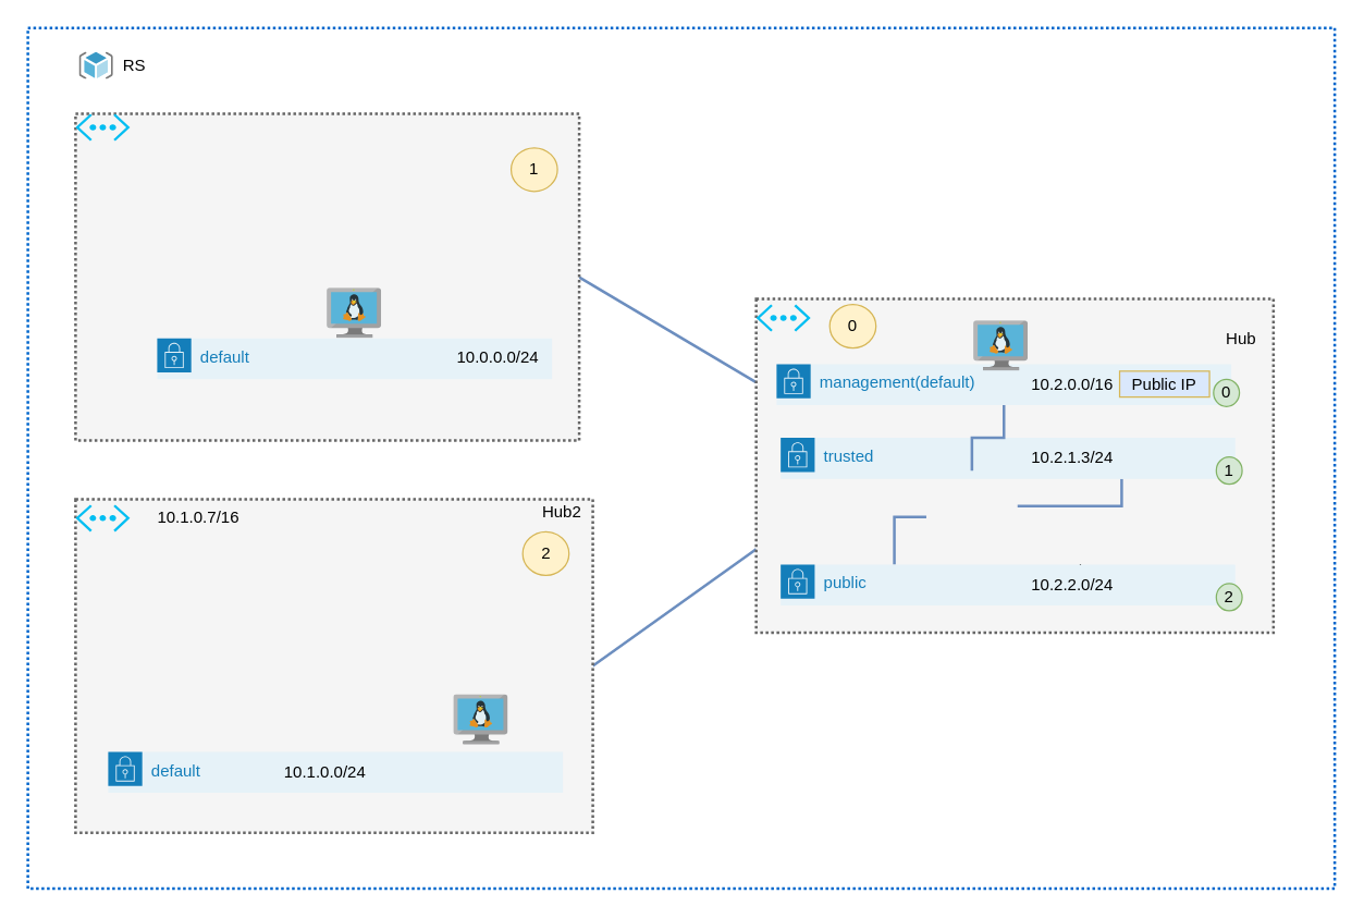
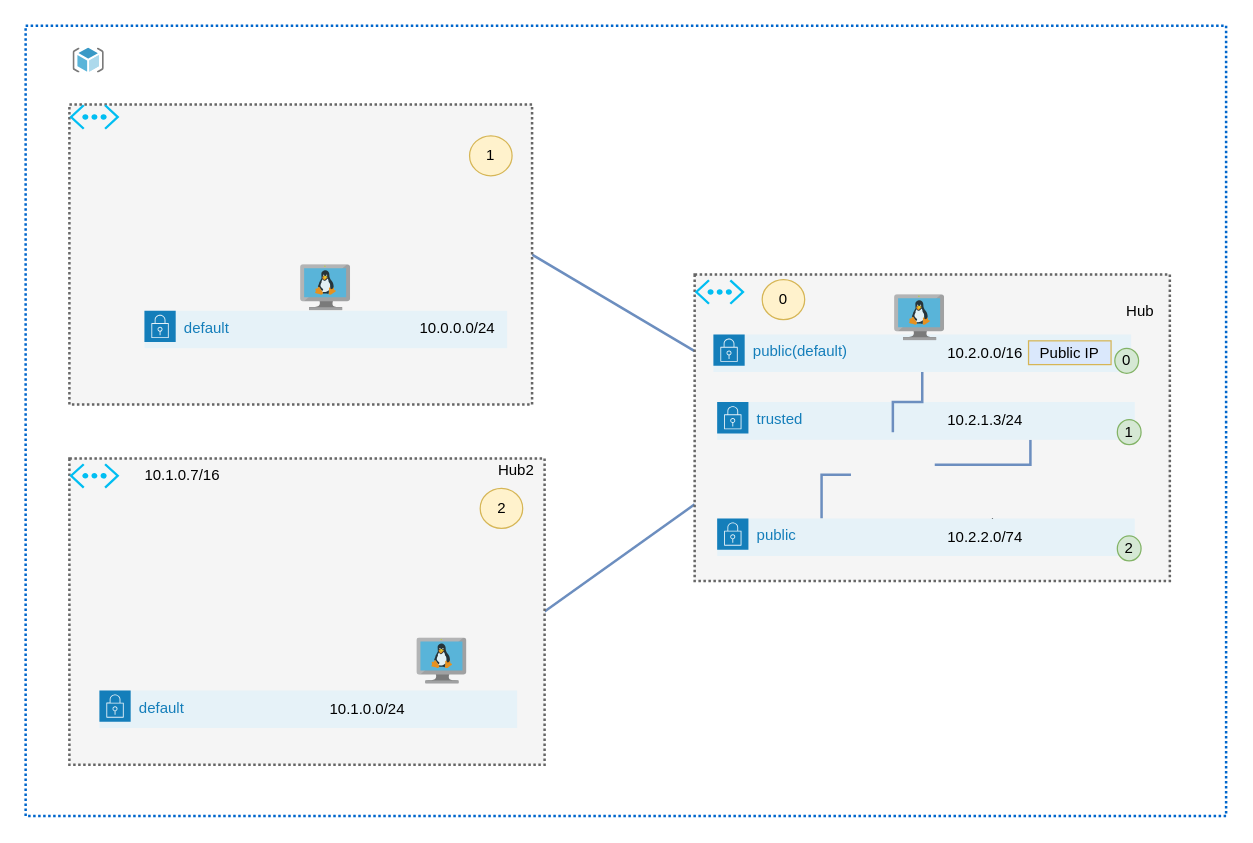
  <mxCell id="0" />
  <mxCell id="1" parent="0" />
  <mxCell id="2" value="" style="whiteSpace=wrap;html=1;dashed=1;strokeColor=#0066CC;strokeWidth=2;dashPattern=1 1;" parent="1" vertex="1"><mxGeometry x="20" y="20" width="960" height="632" as="geometry" /></mxCell>
  <mxCell id="3" style="edgeStyle=none;rounded=0;orthogonalLoop=1;jettySize=auto;html=1;exitX=1;exitY=0.5;exitDx=0;exitDy=0;entryX=0;entryY=0.75;entryDx=0;entryDy=0;endArrow=none;endFill=0;fillColor=#dae8fc;strokeColor=#6c8ebf;strokeWidth=2;" edge="1" parent="1" source="4" target="19"><mxGeometry relative="1" as="geometry" /></mxCell>
  <mxCell id="4" value="" style="whiteSpace=wrap;html=1;dashed=1;strokeWidth=2;dashPattern=1 1;strokeColor=#666666;fillColor=#f5f5f5;fontColor=#333333;" parent="1" vertex="1"><mxGeometry x="55" y="366" width="380" height="245" as="geometry" /></mxCell>
  <mxCell id="5" value="" style="verticalLabelPosition=bottom;html=1;verticalAlign=top;align=center;strokeColor=none;fillColor=#00BEF2;shape=mxgraph.azure.virtual_network;pointerEvents=1;dashed=1;" parent="1" vertex="1"><mxGeometry x="55" y="370" width="40" height="20" as="geometry" /></mxCell>
  <mxCell id="6" value="default" style="points=[[0,0],[0.25,0],[0.5,0],[0.75,0],[1,0],[1,0.25],[1,0.5],[1,0.75],[1,1],[0.75,1],[0.5,1],[0.25,1],[0,1],[0,0.75],[0,0.5],[0,0.25]];outlineConnect=0;gradientColor=none;html=1;whiteSpace=wrap;fontSize=12;fontStyle=0;shape=mxgraph.aws4.group;grIcon=mxgraph.aws4.group_security_group;grStroke=0;strokeColor=#147EBA;fillColor=#E6F2F8;verticalAlign=top;align=left;spacingLeft=30;fontColor=#147EBA;dashed=0;" parent="1" vertex="1"><mxGeometry x="79" y="551.53" width="334" height="30" as="geometry" /></mxCell>
  <mxCell id="7" style="edgeStyle=none;rounded=0;orthogonalLoop=1;jettySize=auto;html=1;exitX=1;exitY=0.5;exitDx=0;exitDy=0;endArrow=none;endFill=0;entryX=0;entryY=0.25;entryDx=0;entryDy=0;fillColor=#dae8fc;strokeColor=#6c8ebf;strokeWidth=2;" edge="1" parent="1" source="8" target="19"><mxGeometry relative="1" as="geometry"><mxPoint x="553" y="340" as="targetPoint" /></mxGeometry></mxCell>
  <mxCell id="8" value="" style="whiteSpace=wrap;html=1;dashed=1;strokeWidth=2;dashPattern=1 1;strokeColor=#666666;fillColor=#f5f5f5;fontColor=#333333;" parent="1" vertex="1"><mxGeometry x="55" y="83" width="370" height="240" as="geometry" /></mxCell>
  <mxCell id="9" value="" style="verticalLabelPosition=bottom;html=1;verticalAlign=top;align=center;strokeColor=none;fillColor=#00BEF2;shape=mxgraph.azure.virtual_network;pointerEvents=1;dashed=1;" parent="1" vertex="1"><mxGeometry x="55" y="83" width="40" height="20" as="geometry" /></mxCell>
  <mxCell id="10" value="default" style="points=[[0,0],[0.25,0],[0.5,0],[0.75,0],[1,0],[1,0.25],[1,0.5],[1,0.75],[1,1],[0.75,1],[0.5,1],[0.25,1],[0,1],[0,0.75],[0,0.5],[0,0.25]];outlineConnect=0;gradientColor=none;html=1;whiteSpace=wrap;fontSize=12;fontStyle=0;shape=mxgraph.aws4.group;grIcon=mxgraph.aws4.group_security_group;grStroke=0;strokeColor=#147EBA;fillColor=#E6F2F8;verticalAlign=top;align=left;spacingLeft=30;fontColor=#147EBA;dashed=0;" parent="1" vertex="1"><mxGeometry x="115" y="248" width="290" height="30" as="geometry" /></mxCell>
  <mxCell id="11" value="" style="aspect=fixed;html=1;points=[];align=center;image;fontSize=12;image=img/lib/mscae/VM_Linux.svg;dashed=1;" parent="1" vertex="1"><mxGeometry x="240" y="211.2" width="40" height="36.8" as="geometry" /></mxCell>
  <mxCell id="12" value="10.1.0.7/16" style="text;html=1;resizable=0;autosize=1;align=center;verticalAlign=middle;points=[];fillColor=none;strokeColor=none;rounded=0;dashed=1;" parent="1" vertex="1"><mxGeometry x="105" y="370" width="80" height="20" as="geometry" /></mxCell>
- <mxCell id="13" value="10.1.0.0/24" style="text;html=1;resizable=0;autosize=1;align=center;verticalAlign=middle;points=[];fillColor=none;strokeColor=none;rounded=0;dashed=1;" parent="1" vertex="1"><mxGeometry x="203" y="557.53" width="70" height="18" as="geometry" /></mxCell>
+ <mxCell id="13" value="10.1.0.0/24" style="text;html=1;resizable=0;autosize=1;align=center;verticalAlign=middle;points=[];fillColor=none;strokeColor=none;rounded=0;dashed=1;" parent="1" vertex="1"><mxGeometry x="258" y="557.53" width="70" height="18" as="geometry" /></mxCell>
  <mxCell id="14" value="10.0.0.0/24" style="text;html=1;resizable=0;autosize=1;align=center;verticalAlign=middle;points=[];fillColor=none;strokeColor=none;rounded=0;dashed=1;" parent="1" vertex="1"><mxGeometry x="325" y="251.93" width="80" height="20" as="geometry" /></mxCell>
  <mxCell id="15" value="Hub2" style="text;html=1;resizable=0;autosize=1;align=center;verticalAlign=middle;points=[];fillColor=none;strokeColor=none;rounded=0;dashed=1;" parent="1" vertex="1"><mxGeometry x="386" y="367" width="51" height="18" as="geometry" /></mxCell>
  <mxCell id="16" value="" style="sketch=0;aspect=fixed;html=1;points=[];align=center;image;fontSize=12;image=img/lib/mscae/ResourceGroup.svg;strokeColor=#004C99;" parent="1" vertex="1"><mxGeometry x="58" y="38" width="25" height="20" as="geometry" /></mxCell>
- <mxCell id="17" value="RS" style="text;html=1;resizable=0;autosize=1;align=center;verticalAlign=middle;points=[];fillColor=none;strokeColor=none;rounded=0;dashed=1;" parent="1" vertex="1"><mxGeometry x="83" y="38" width="30" height="20" as="geometry" /></mxCell>
  <mxCell id="18" value="" style="aspect=fixed;html=1;points=[];align=center;image;fontSize=12;image=img/lib/mscae/VM_Linux.svg;dashed=1;" parent="1" vertex="1"><mxGeometry x="333" y="509.73" width="40" height="36.8" as="geometry" /></mxCell>
  <mxCell id="19" value="" style="whiteSpace=wrap;html=1;dashed=1;strokeWidth=2;dashPattern=1 1;strokeColor=#666666;fillColor=#f5f5f5;fontColor=#333333;" parent="1" vertex="1"><mxGeometry x="555" y="219" width="380" height="245" as="geometry" /></mxCell>
  <mxCell id="20" value="" style="verticalLabelPosition=bottom;html=1;verticalAlign=top;align=center;strokeColor=none;fillColor=#00BEF2;shape=mxgraph.azure.virtual_network;pointerEvents=1;dashed=1;" parent="1" vertex="1"><mxGeometry x="555" y="223" width="40" height="20" as="geometry" /></mxCell>
- <mxCell id="21" value="management(default)" style="points=[[0,0],[0.25,0],[0.5,0],[0.75,0],[1,0],[1,0.25],[1,0.5],[1,0.75],[1,1],[0.75,1],[0.5,1],[0.25,1],[0,1],[0,0.75],[0,0.5],[0,0.25]];outlineConnect=0;gradientColor=none;html=1;whiteSpace=wrap;fontSize=12;fontStyle=0;shape=mxgraph.aws4.group;grIcon=mxgraph.aws4.group_security_group;grStroke=0;strokeColor=#147EBA;fillColor=#E6F2F8;verticalAlign=top;align=left;spacingLeft=30;fontColor=#147EBA;dashed=0;" parent="1" vertex="1"><mxGeometry x="570" y="267" width="334" height="30" as="geometry" /></mxCell>
+ <mxCell id="21" value="public(default)" style="points=[[0,0],[0.25,0],[0.5,0],[0.75,0],[1,0],[1,0.25],[1,0.5],[1,0.75],[1,1],[0.75,1],[0.5,1],[0.25,1],[0,1],[0,0.75],[0,0.5],[0,0.25]];outlineConnect=0;gradientColor=none;html=1;whiteSpace=wrap;fontSize=12;fontStyle=0;shape=mxgraph.aws4.group;grIcon=mxgraph.aws4.group_security_group;grStroke=0;strokeColor=#147EBA;fillColor=#E6F2F8;verticalAlign=top;align=left;spacingLeft=30;fontColor=#147EBA;dashed=0;" parent="1" vertex="1"><mxGeometry x="570" y="267" width="334" height="30" as="geometry" /></mxCell>
  <mxCell id="22" value="10.2.0.0/16" style="text;html=1;resizable=0;autosize=1;align=center;verticalAlign=middle;points=[];fillColor=none;strokeColor=none;rounded=0;dashed=1;" parent="1" vertex="1"><mxGeometry x="752" y="273" width="70" height="18" as="geometry" /></mxCell>
  <mxCell id="23" value="10.2.0.0/24" style="text;html=1;resizable=0;autosize=1;align=center;verticalAlign=middle;points=[];fillColor=none;strokeColor=none;rounded=0;dashed=1;" parent="1" vertex="1"><mxGeometry x="742" y="410" width="70" height="18" as="geometry" /></mxCell>
  <mxCell id="24" value="Hub" style="text;html=1;resizable=0;autosize=1;align=center;verticalAlign=middle;points=[];fillColor=none;strokeColor=none;rounded=0;dashed=1;" parent="1" vertex="1"><mxGeometry x="891" y="239" width="40" height="20" as="geometry" /></mxCell>
  <mxCell id="25" style="edgeStyle=orthogonalEdgeStyle;rounded=0;orthogonalLoop=1;jettySize=auto;html=1;entryX=0.25;entryY=0;entryDx=0;entryDy=0;endArrow=none;endFill=0;strokeWidth=2;fillColor=#dae8fc;strokeColor=#6c8ebf;" edge="1" parent="1" source="27" target="32"><mxGeometry relative="1" as="geometry"><Array as="points"><mxPoint x="657" y="379" /></Array></mxGeometry></mxCell>
  <mxCell id="26" style="edgeStyle=orthogonalEdgeStyle;rounded=0;orthogonalLoop=1;jettySize=auto;html=1;entryX=0.75;entryY=1;entryDx=0;entryDy=0;endArrow=none;endFill=0;strokeWidth=2;fillColor=#dae8fc;strokeColor=#6c8ebf;" edge="1" parent="1" source="27" target="30"><mxGeometry relative="1" as="geometry"><Array as="points"><mxPoint x="824" y="371" /></Array></mxGeometry></mxCell>
  <mxCell id="27" value="" style="shape=image;verticalLabelPosition=bottom;labelBackgroundColor=#ffffff;verticalAlign=top;aspect=fixed;imageAspect=0;image=http://corporate-tech-blog-wp.s3-website-ap-northeast-1.amazonaws.com/tech/wp-content/uploads/2017/08/Paloalto_logo.png;" vertex="1" parent="1"><mxGeometry x="680" y="345" width="67" height="80.46" as="geometry" /></mxCell>
  <mxCell id="28" value="1" style="ellipse;whiteSpace=wrap;html=1;fillColor=#fff2cc;strokeColor=#d6b656;" vertex="1" parent="1"><mxGeometry x="375" y="108" width="34" height="32" as="geometry" /></mxCell>
  <mxCell id="29" value="2" style="ellipse;whiteSpace=wrap;html=1;fillColor=#fff2cc;strokeColor=#d6b656;" vertex="1" parent="1"><mxGeometry x="383.5" y="390" width="34" height="32" as="geometry" /></mxCell>
  <mxCell id="30" value="trusted" style="points=[[0,0],[0.25,0],[0.5,0],[0.75,0],[1,0],[1,0.25],[1,0.5],[1,0.75],[1,1],[0.75,1],[0.5,1],[0.25,1],[0,1],[0,0.75],[0,0.5],[0,0.25]];outlineConnect=0;gradientColor=none;html=1;whiteSpace=wrap;fontSize=12;fontStyle=0;shape=mxgraph.aws4.group;grIcon=mxgraph.aws4.group_security_group;grStroke=0;strokeColor=#147EBA;fillColor=#E6F2F8;verticalAlign=top;align=left;spacingLeft=30;fontColor=#147EBA;dashed=0;" vertex="1" parent="1"><mxGeometry x="573" y="321" width="334" height="30" as="geometry" /></mxCell>
  <mxCell id="31" value="10.2.1.3/24" style="text;html=1;resizable=0;autosize=1;align=center;verticalAlign=middle;points=[];fillColor=none;strokeColor=none;rounded=0;dashed=1;" vertex="1" parent="1"><mxGeometry x="752" y="327" width="70" height="18" as="geometry" /></mxCell>
  <mxCell id="32" value="public" style="points=[[0,0],[0.25,0],[0.5,0],[0.75,0],[1,0],[1,0.25],[1,0.5],[1,0.75],[1,1],[0.75,1],[0.5,1],[0.25,1],[0,1],[0,0.75],[0,0.5],[0,0.25]];outlineConnect=0;gradientColor=none;html=1;whiteSpace=wrap;fontSize=12;fontStyle=0;shape=mxgraph.aws4.group;grIcon=mxgraph.aws4.group_security_group;grStroke=0;strokeColor=#147EBA;fillColor=#E6F2F8;verticalAlign=top;align=left;spacingLeft=30;fontColor=#147EBA;dashed=0;" vertex="1" parent="1"><mxGeometry x="573" y="414" width="334" height="30" as="geometry" /></mxCell>
- <mxCell id="33" value="10.2.2.0/24" style="text;html=1;resizable=0;autosize=1;align=center;verticalAlign=middle;points=[];fillColor=none;strokeColor=none;rounded=0;dashed=1;" vertex="1" parent="1"><mxGeometry x="752" y="420" width="70" height="18" as="geometry" /></mxCell>
+ <mxCell id="33" value="10.2.2.0/74" style="text;html=1;resizable=0;autosize=1;align=center;verticalAlign=middle;points=[];fillColor=none;strokeColor=none;rounded=0;dashed=1;" vertex="1" parent="1"><mxGeometry x="752" y="420" width="70" height="18" as="geometry" /></mxCell>
  <mxCell id="34" style="edgeStyle=orthogonalEdgeStyle;rounded=0;orthogonalLoop=1;jettySize=auto;html=1;endArrow=none;endFill=0;strokeWidth=2;fillColor=#dae8fc;strokeColor=#6c8ebf;" edge="1" parent="1" source="27" target="21"><mxGeometry relative="1" as="geometry" /></mxCell>
  <mxCell id="35" value="Public IP" style="whiteSpace=wrap;html=1;fillColor=#dae8fc;strokeColor=#d6b656;" vertex="1" parent="1"><mxGeometry x="822" y="272" width="66" height="19" as="geometry" /></mxCell>
  <mxCell id="36" value="" style="aspect=fixed;html=1;points=[];align=center;image;fontSize=12;image=img/lib/mscae/VM_Linux.svg;dashed=1;" vertex="1" parent="1"><mxGeometry x="715" y="235.2" width="40" height="36.8" as="geometry" /></mxCell>
  <mxCell id="37" value="0" style="ellipse;whiteSpace=wrap;html=1;fillColor=#fff2cc;strokeColor=#d6b656;" vertex="1" parent="1"><mxGeometry x="609" y="223" width="34" height="32" as="geometry" /></mxCell>
  <mxCell id="38" value="0" style="ellipse;whiteSpace=wrap;html=1;fillColor=#d5e8d4;strokeColor=#82b366;" vertex="1" parent="1"><mxGeometry x="891" y="278" width="19" height="20" as="geometry" /></mxCell>
  <mxCell id="39" value="1" style="ellipse;whiteSpace=wrap;html=1;fillColor=#d5e8d4;strokeColor=#82b366;" vertex="1" parent="1"><mxGeometry x="893" y="335" width="19" height="20" as="geometry" /></mxCell>
  <mxCell id="40" value="2" style="ellipse;whiteSpace=wrap;html=1;fillColor=#d5e8d4;strokeColor=#82b366;" vertex="1" parent="1"><mxGeometry x="893" y="428" width="19" height="20" as="geometry" /></mxCell>
